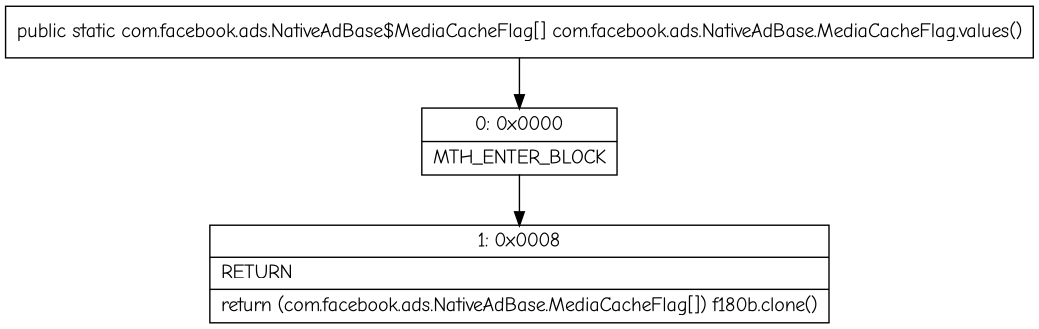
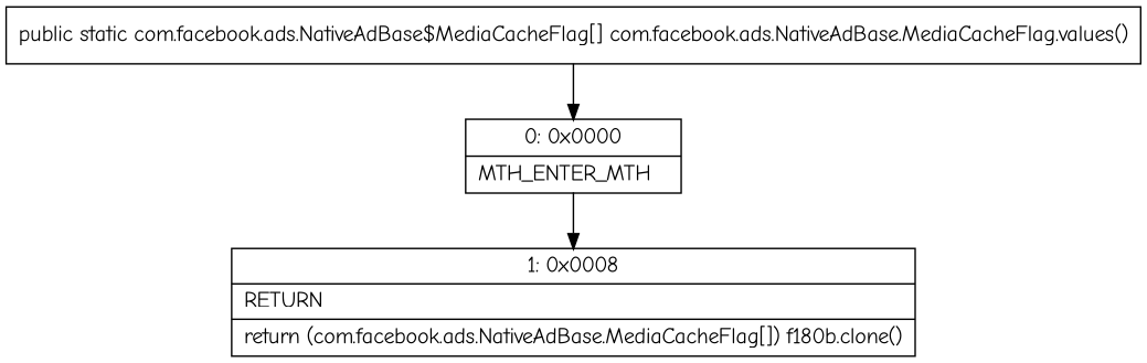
  digraph {
    fontname="Comic Neue"
    node [shape=record fontname="Comic Neue"]
    edge [fontname="Comic Neue"]
-   n1 [label="{0\:\ 0x0000|MTH_ENTER_BLOCK\l}"]
+   n1 [label="{0\:\ 0x0000|MTH_ENTER_MTH\l}"]
    n2 [label="{1\:\ 0x0008|RETURN\l|return (com.facebook.ads.NativeAdBase.MediaCacheFlag[]) f180b.clone()\l}"]
    n3 [label="{public static com.facebook.ads.NativeAdBase$MediaCacheFlag[] com.facebook.ads.NativeAdBase.MediaCacheFlag.values() }"]
    n1 -> n2
    n3 -> n1
  }
